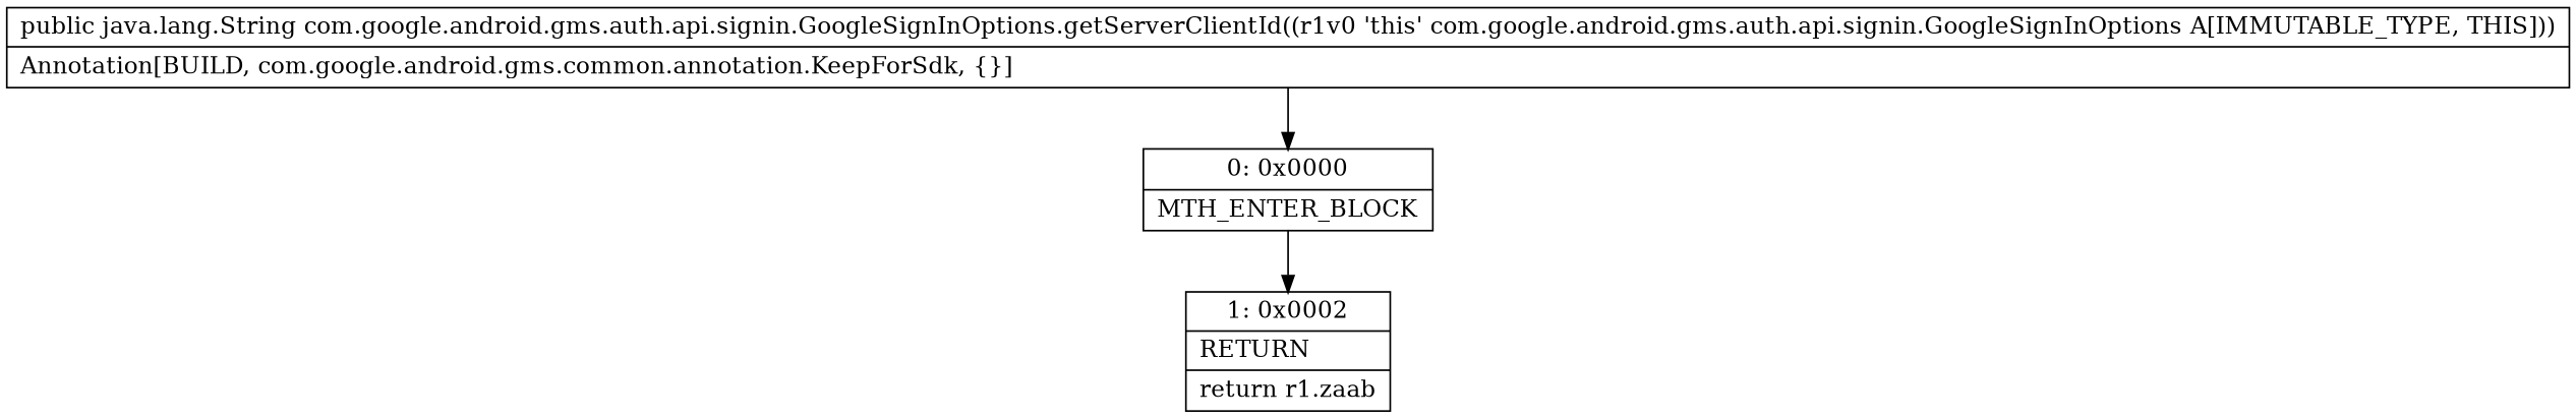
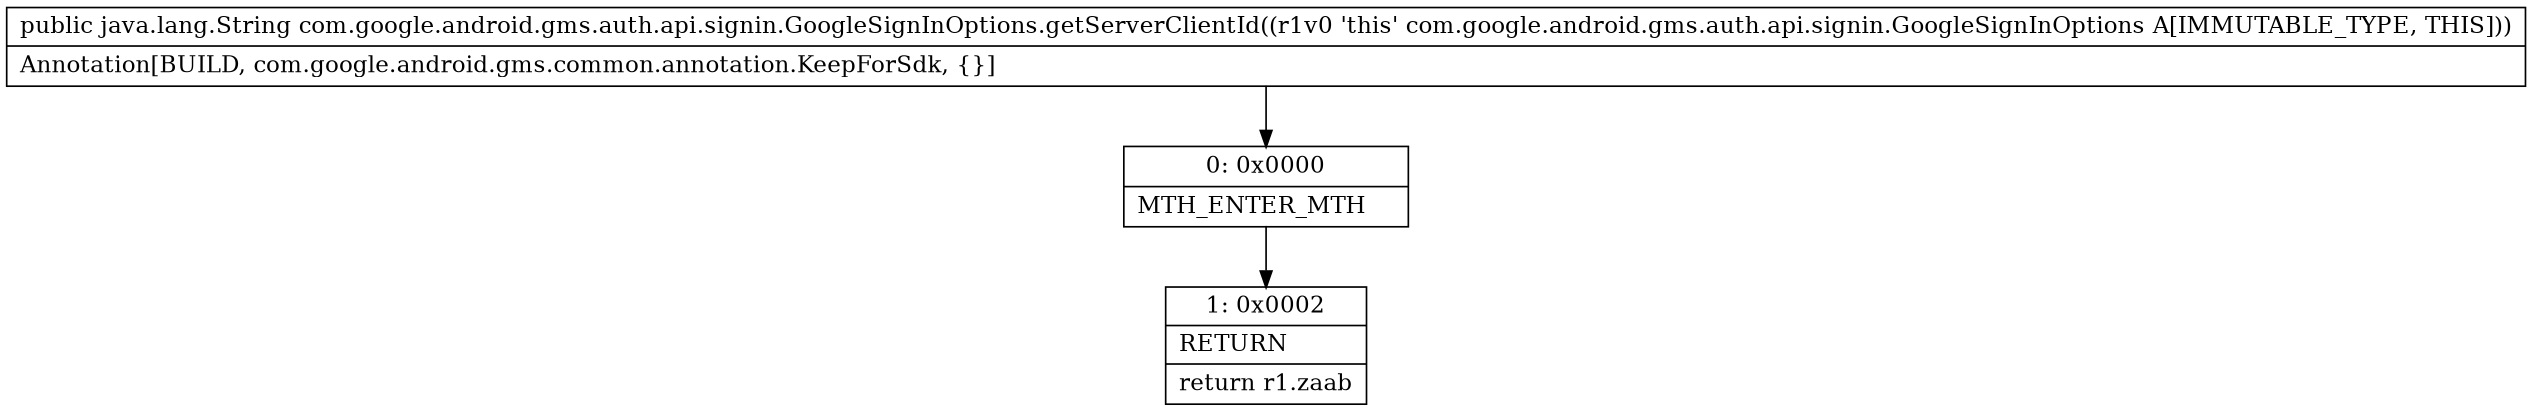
  digraph {
    node [shape=record]
-   n1 [label="{0\:\ 0x0000|MTH_ENTER_BLOCK\l}"]
+   n1 [label="{0\:\ 0x0000|MTH_ENTER_MTH\l}"]
    n2 [label="{1\:\ 0x0002|RETURN\l|return r1.zaab\l}"]
    n3 [label="{public java.lang.String com.google.android.gms.auth.api.signin.GoogleSignInOptions.getServerClientId((r1v0 'this' com.google.android.gms.auth.api.signin.GoogleSignInOptions A[IMMUTABLE_TYPE, THIS]))  | Annotation[BUILD, com.google.android.gms.common.annotation.KeepForSdk, \{\}]\l}"]
    n1 -> n2
    n3 -> n1
  }
